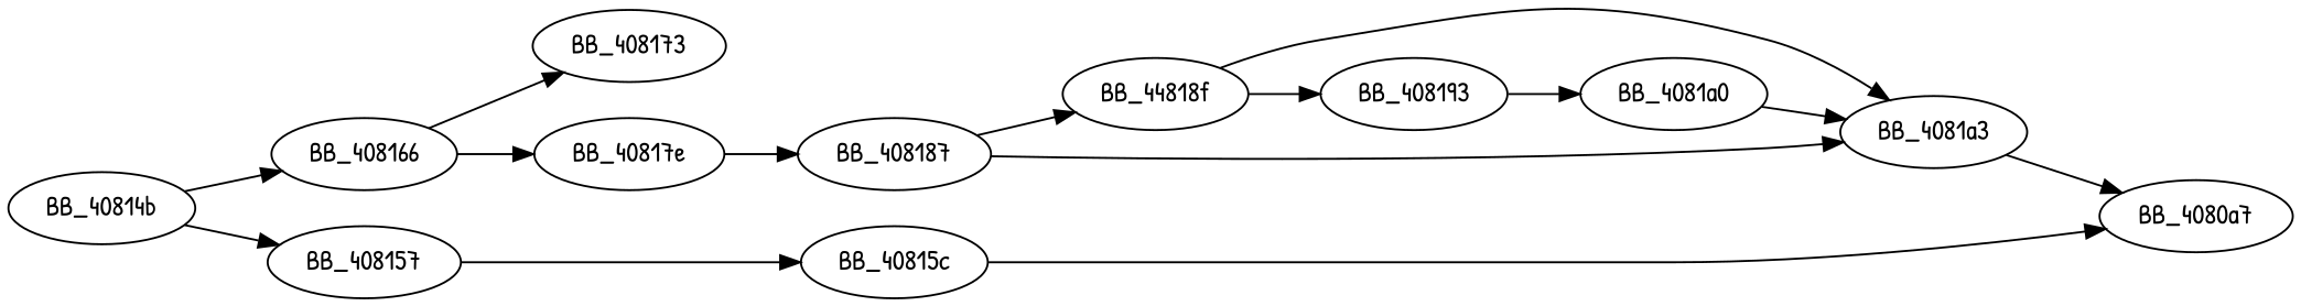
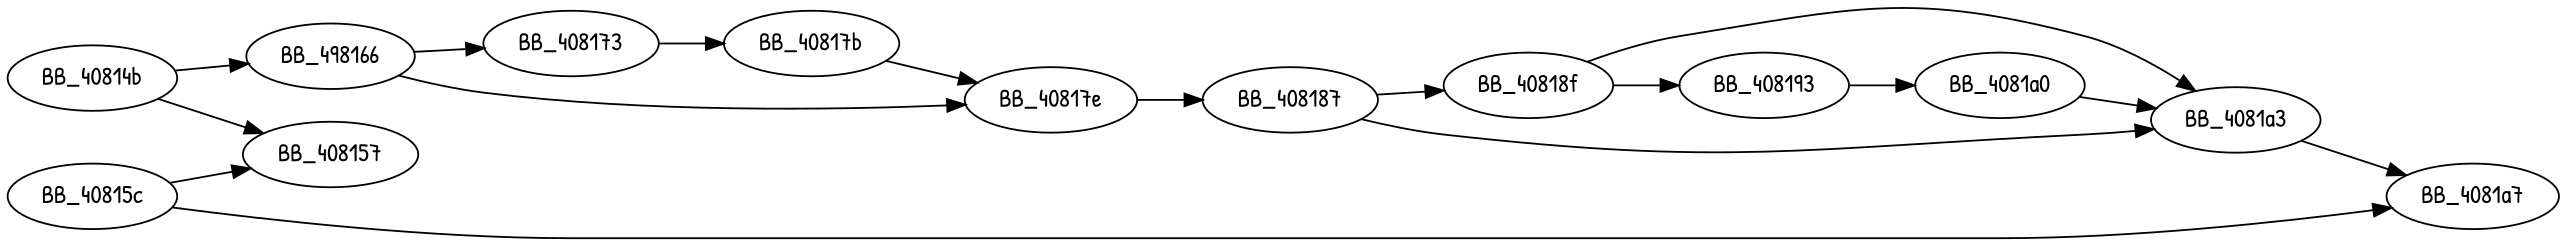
  digraph {
    fontname="Patrick Hand"
    rankdir=LR
    node [fontname="Patrick Hand"]
    edge [fontname="Patrick Hand"]
    BB_40814b
-   BB_408166
+   BB_408166 [label=BB_498166]
    BB_408157
    BB_408173
    BB_40817e
    BB_40815c
+   BB_40817b
    BB_408187
-   BB_4081a7 [label=BB_4080a7]
-   BB_40818f [label=BB_44818f]
+   BB_4081a7
+   BB_40818f
    BB_4081a3
    BB_408193
    BB_4081a0
    BB_40814b -> BB_408166
    BB_40814b -> BB_408157
    BB_408166 -> BB_408173
    BB_408166 -> BB_40817e
-   BB_408157 -> BB_40815c
+   BB_40815c -> BB_408157
+   BB_408173 -> BB_40817b
    BB_40817e -> BB_408187
    BB_40815c -> BB_4081a7
+   BB_40817b -> BB_40817e
    BB_408187 -> BB_40818f
    BB_408187 -> BB_4081a3
    BB_40818f -> BB_4081a3
    BB_40818f -> BB_408193
    BB_4081a3 -> BB_4081a7
    BB_408193 -> BB_4081a0
    BB_4081a0 -> BB_4081a3
  }
